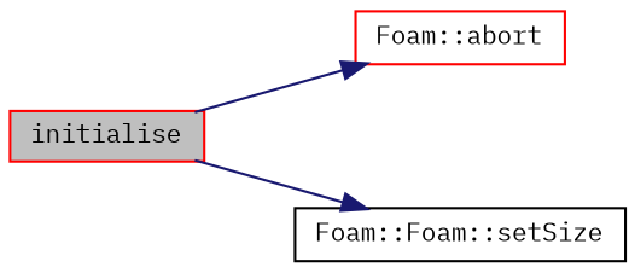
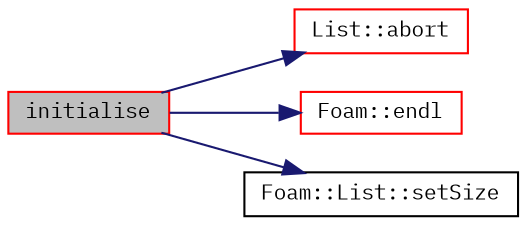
  digraph {
    fontname="IBM Plex Mono"
    rankdir=LR
    node [color=red fontname="IBM Plex Mono" fontsize=10 shape=record]
    edge [color=midnightblue fontname="IBM Plex Mono" fontsize=10 labelfontname=Helvetica labelfontsize=10 style=solid]
    n1 [fillcolor=grey75 fontcolor=black height=0.2 label=initialise style=filled width=0.4]
-   n2 [height=0.2 label="Foam::abort" width=0.4]
-   n4 [color=black height=0.2 label="Foam::Foam::setSize" width=0.4]
+   n2 [height=0.2 label="List::abort" width=0.4]
+   n3 [height=0.2 label="Foam::endl" width=0.4]
+   n4 [color=black height=0.2 label="Foam::List::setSize" width=0.4]
    n1 -> n2
+   n1 -> n3
    n1 -> n4
  }
